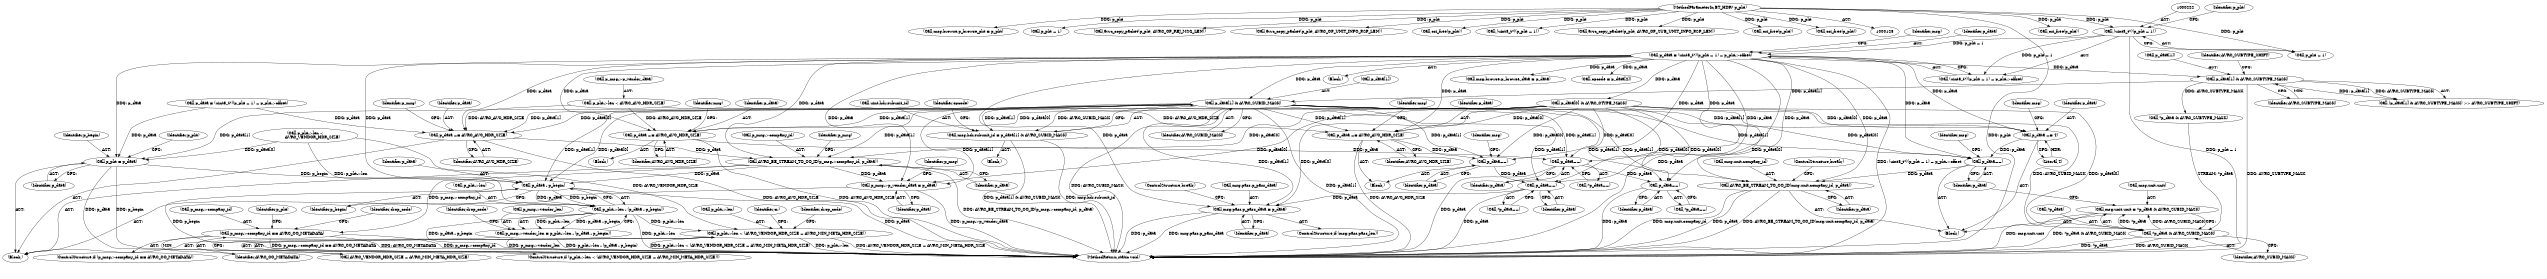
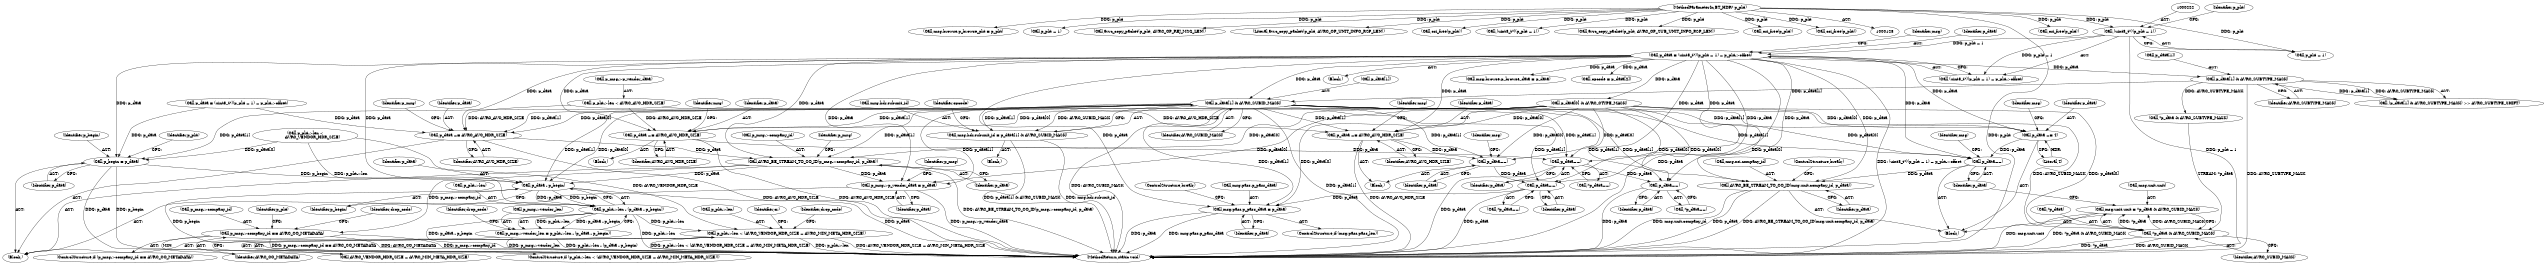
  digraph {
    n1 [label="(Call,p_data[1] & AVRC_SUBID_MASK)"]
    n2 [label="(Call,msg.hdr.subunit_id = p_data[1] & AVRC_SUBID_MASK)"]
    n3 [label="(Call,p_data += 4)"]
    n4 [label="(Call,p_data++)"]
    n5 [label="(Call,AVRC_BE_STREAM_TO_CO_ID(msg.unit.company_id, p_data))"]
    n6 [label="(Call,*p_data & AVRC_SUBID_MASK)"]
    n7 [label="(Call,p_data += AVRC_AVC_HDR_SIZE)"]
    n8 [label="(Call,p_data++)"]
    n9 [label="(Call,p_data++)"]
-   n10 [label="(Call,p_pkt = p_data)"]
+   n10 [label="(Call,p_begin = p_data)"]
    n11 [label="(Call,p_data - p_begin)"]
    n12 [label="(Call,p_data += AVRC_AVC_HDR_SIZE)"]
    n13 [label="(Call,AVRC_BE_STREAM_TO_CO_ID(p_msg->company_id, p_data))"]
    n14 [label="(Call,p_msg->p_vendor_data = p_data)"]
    n15 [label="(Call,p_data += AVRC_AVC_HDR_SIZE)"]
    n16 [label="(Call,p_data++)"]
    n17 [label="(Call,p_data++)"]
    n18 [label="(Call,msg.pass.p_pass_data = p_data)"]
    n19 [label="(MethodReturn,static void)"]
    n20 [label="(Identifier,AVRC_SUBID_MASK)"]
    n21 [label="(Block,)"]
    n22 [label="(Block,)"]
    n23 [label="(Literal,4)"]
    n24 [label="(Identifier,p_data)"]
    n25 [label="(Identifier,p_data)"]
    n26 [label="(Call,msg.unit.unit = *p_data & AVRC_SUBID_MASK)"]
    n27 [label="(Identifier,AVRC_SUBID_MASK)"]
    n28 [label="(Block,)"]
    n29 [label="(Identifier,AVRC_AVC_HDR_SIZE)"]
    n30 [label="(Call,*p_data++)"]
    n31 [label="(Identifier,p_data)"]
    n32 [label="(Identifier,p_data)"]
    n33 [label="(Call,*p_data++)"]
    n34 [label="(Identifier,p_data)"]
    n35 [label="(Block,)"]
    n36 [label="(Call,p_pkt->len - (p_data - p_begin))"]
    n37 [label="(Identifier,p_begin)"]
    n38 [label="(Identifier,AVRC_AVC_HDR_SIZE)"]
    n39 [label="(Call,p_msg->company_id == AVRC_CO_METADATA)"]
    n40 [label="(Identifier,p_data)"]
    n41 [label="(Identifier,p_data)"]
    n42 [label="(Identifier,AVRC_AVC_HDR_SIZE)"]
    n43 [label="(Block,)"]
    n44 [label="(Identifier,p_data)"]
    n45 [label="(Identifier,p_data)"]
    n46 [label="(Call,*p_data++)"]
    n47 [label="(ControlStructure,if (msg.pass.pass_len))"]
    n48 [label="(Identifier,p_data)"]
    n49 [label="(Call,p_data[1] & AVRC_SUBTYPE_MASK)"]
    n50 [label="(Identifier,AVRC_SUBTYPE_MASK)"]
    n51 [label="(Call,(p_data[1] & AVRC_SUBTYPE_MASK) >> AVRC_SUBTYPE_SHIFT)"]
    n52 [label="(Call,*p_data & AVRC_SUBTYPE_MASK)"]
    n53 [label="(Call,p_data = (uint8_t*)(p_pkt + 1) + p_pkt->offset)"]
    n54 [label="(Block,)"]
    n55 [label="(Call,p_data[0] & AVRC_CTYPE_MASK)"]
    n56 [label="(Call,msg.browse.p_browse_data = p_data)"]
    n57 [label="(Call,opcode = p_data[2])"]
    n58 [label="(Call,(uint8_t*)(p_pkt + 1) + p_pkt->offset)"]
    n59 [label="(Call,(uint8_t*)(p_pkt + 1))"]
    n60 [label="(Call,p_pkt + 1)"]
    n61 [label="(MethodParameterIn,BT_HDR* p_pkt)"]
    n62 [label="(Call,osi_free(p_pkt))"]
    n63 [label="(Call,msg.browse.p_browse_pkt = p_pkt)"]
    n64 [label="(Call,p_pkt + 1)"]
    n65 [label="(Call,avrc_copy_packet(p_pkt, AVRC_OP_REJ_MSG_LEN))"]
-   n66 [label="(Call,avrc_copy_packet(p_pkt, AVRC_OP_UNIT_INFO_RSP_LEN))"]
+   n66 [label="(Literal,avrc_copy_packet(p_pkt, AVRC_OP_UNIT_INFO_RSP_LEN))"]
    n67 [label="(Call,osi_free(p_pkt))"]
    n68 [label="(Call,(uint8_t*)(p_pkt + 1))"]
    n69 [label="(Call,avrc_copy_packet(p_pkt, AVRC_OP_SUB_UNIT_INFO_RSP_LEN))"]
    n70 [label="(Call,osi_free(p_pkt))"]
    n71 [label="(Call,osi_free(p_pkt))"]
    1000128
    n73 [label="(Call,p_msg->vendor_len = p_pkt->len - (p_data - p_begin))"]
    n74 [label="(Call,p_pkt->len < (AVRC_VENDOR_HDR_SIZE + AVRC_MIN_META_HDR_SIZE))"]
    n75 [label="(Call,AVRC_VENDOR_HDR_SIZE + AVRC_MIN_META_HDR_SIZE)"]
    n76 [label="(ControlStructure,if (p_pkt->len < (AVRC_VENDOR_HDR_SIZE + AVRC_MIN_META_HDR_SIZE)))"]
    n77 [label="(ControlStructure,if (p_msg->company_id == AVRC_CO_METADATA))"]
    n78 [label="(Identifier,AVRC_CO_METADATA)"]
    n79 [label="(Identifier,p_data)"]
    n80 [label="(Call,p_msg->p_vendor_data)"]
    n81 [label="(Call,p_pkt->len < AVRC_AVC_HDR_SIZE)"]
    n82 [label="(Identifier,p_msg)"]
    n83 [label="(Identifier,msg)"]
-   n84 [label="(Call,uint.hdr.subunit_id)"]
+   n84 [label="(Call,msg.hdr.subunit_id)"]
    n85 [label="(Call,p_data[1])"]
    n86 [label="(Call,p_pkt->len <\n            AVRC_VENDOR_HDR_SIZE)"]
    n87 [label="(Identifier,p_msg)"]
    n88 [label="(Identifier,msg)"]
    n89 [label="(Identifier,p_begin)"]
    n90 [label="(Call,msg.pass.p_pass_data)"]
    n91 [label="(Call,p_pkt->len)"]
    n92 [label="(Identifier,msg)"]
    n93 [label="(Call,*p_data)"]
    n94 [label="(Call,p_msg->company_id)"]
    n95 [label="(Call,p_msg->company_id)"]
    n96 [label="(Identifier,drop_code)"]
    n97 [label="(Call,p_pkt->len)"]
    n98 [label="(Identifier,p_data)"]
    n99 [label="(Call,p_data[1])"]
    n100 [label="(Call,p_data = (uint8_t*)(p_pkt + 1) + p_pkt->offset)"]
    n101 [label="(Call,p_msg->vendor_len)"]
    n102 [label="(Identifier,p_data)"]
    n103 [label="(Identifier,p_data)"]
    n104 [label="(Identifier,opcode)"]
    n105 [label="(ControlStructure,break;)"]
    n106 [label="(Call,msg.unit.unit)"]
    n107 [label="(Identifier,cr)"]
    n108 [label="(Identifier,p_data)"]
    n109 [label="(Identifier,msg)"]
    n110 [label="(Identifier,p_msg)"]
    n111 [label="(Identifier,p_pkt)"]
-   n112 [label="(Call,msg.unit.company_id)"]
+   n112 [label="(Call,msg.osi.company_id)"]
    n113 [label="(Identifier,p_pkt)"]
    n114 [label="(ControlStructure,break;)"]
    n115 [label="(Identifier,p_data)"]
    n116 [label="(Identifier,drop_code)"]
    n117 [label="(Identifier,drop_code)"]
    n118 [label="(Identifier,msg)"]
    n119 [label="(Identifier,msg)"]
-   n120 [label="(Identifier,AVRC_SUBTYPE_SHIFT)"]
    n121 [label="(Identifier,p_pkt)"]
    1000222
    n1 -> n2 [label="AST: "]
    n1 -> n2 [label="DDG: p_data[1]"]
    n1 -> n2 [label="DDG: AVRC_SUBID_MASK"]
    n1 -> n3 [label="DDG: p_data[1]"]
    n1 -> n4 [label="DDG: p_data[1]"]
    n1 -> n5 [label="DDG: p_data[1]"]
    n1 -> n6 [label="DDG: AVRC_SUBID_MASK"]
    n1 -> n7 [label="DDG: p_data[1]"]
    n1 -> n8 [label="DDG: p_data[1]"]
    n1 -> n9 [label="DDG: p_data[1]"]
    n1 -> n10 [label="DDG: p_data[1]"]
    n1 -> n11 [label="DDG: p_data[1]"]
    n1 -> n12 [label="DDG: p_data[1]"]
    n1 -> n13 [label="DDG: p_data[1]"]
    n1 -> n14 [label="DDG: p_data[1]"]
    n1 -> n15 [label="DDG: p_data[1]"]
    n1 -> n16 [label="DDG: p_data[1]"]
    n1 -> n17 [label="DDG: p_data[1]"]
    n1 -> n18 [label="DDG: p_data[1]"]
    n1 -> n19 [label="DDG: AVRC_SUBID_MASK"]
    n1 -> n19 [label="DDG: p_data[1]"]
    n1 -> n20 [label="CFG: "]
    n2 -> n1 [label="CFG: "]
    n2 -> n19 [label="DDG: msg.hdr.subunit_id"]
    n2 -> n19 [label="DDG: p_data[1] & AVRC_SUBID_MASK"]
    n2 -> n21 [label="AST: "]
    n3 -> n4 [label="DDG: p_data"]
    n3 -> n22 [label="AST: "]
    n3 -> n23 [label="CFG: "]
    n4 -> n5 [label="DDG: p_data"]
    n4 -> n22 [label="AST: "]
    n4 -> n24 [label="CFG: "]
    n5 -> n19 [label="DDG: msg.unit.company_id"]
    n5 -> n19 [label="DDG: p_data"]
    n5 -> n19 [label="DDG: AVRC_BE_STREAM_TO_CO_ID(msg.unit.company_id, p_data)"]
    n5 -> n22 [label="AST: "]
    n5 -> n25 [label="CFG: "]
    n6 -> n19 [label="DDG: AVRC_SUBID_MASK"]
    n6 -> n19 [label="DDG: *p_data"]
    n6 -> n26 [label="AST: "]
    n6 -> n26 [label="DDG: *p_data"]
    n6 -> n26 [label="DDG: AVRC_SUBID_MASK"]
    n6 -> n27 [label="CFG: "]
    n7 -> n8 [label="DDG: p_data"]
    n7 -> n19 [label="DDG: AVRC_AVC_HDR_SIZE"]
    n7 -> n28 [label="AST: "]
    n7 -> n29 [label="CFG: "]
    n8 -> n9 [label="DDG: p_data"]
    n8 -> n19 [label="DDG: p_data"]
    n8 -> n30 [label="AST: "]
    n8 -> n31 [label="CFG: "]
    n9 -> n19 [label="DDG: p_data"]
    n9 -> n32 [label="CFG: "]
    n9 -> n33 [label="AST: "]
    n10 -> n11 [label="DDG: p_begin"]
    n10 -> n19 [label="DDG: p_data"]
    n10 -> n19 [label="DDG: p_begin"]
    n10 -> n34 [label="CFG: "]
    n10 -> n35 [label="AST: "]
    n11 -> n19 [label="DDG: p_data"]
    n11 -> n19 [label="DDG: p_begin"]
    n11 -> n36 [label="AST: "]
    n11 -> n36 [label="DDG: p_data"]
    n11 -> n36 [label="DDG: p_begin"]
    n11 -> n37 [label="CFG: "]
    n12 -> n13 [label="DDG: p_data"]
    n12 -> n19 [label="DDG: AVRC_AVC_HDR_SIZE"]
    n12 -> n35 [label="AST: "]
    n12 -> n38 [label="CFG: "]
    n13 -> n11 [label="DDG: p_data"]
    n13 -> n14 [label="DDG: p_data"]
    n13 -> n19 [label="DDG: AVRC_BE_STREAM_TO_CO_ID(p_msg->company_id, p_data)"]
    n13 -> n35 [label="AST: "]
    n13 -> n39 [label="DDG: p_msg->company_id"]
    n13 -> n40 [label="CFG: "]
    n14 -> n19 [label="DDG: p_msg->p_vendor_data"]
    n14 -> n35 [label="AST: "]
    n14 -> n41 [label="CFG: "]
    n15 -> n16 [label="DDG: p_data"]
    n15 -> n19 [label="DDG: AVRC_AVC_HDR_SIZE"]
    n15 -> n42 [label="CFG: "]
    n15 -> n43 [label="AST: "]
    n16 -> n17 [label="DDG: p_data"]
    n16 -> n43 [label="AST: "]
    n16 -> n44 [label="CFG: "]
    n17 -> n18 [label="DDG: p_data"]
    n17 -> n19 [label="DDG: p_data"]
    n17 -> n45 [label="CFG: "]
    n17 -> n46 [label="AST: "]
    n18 -> n19 [label="DDG: msg.pass.p_pass_data"]
    n18 -> n19 [label="DDG: p_data"]
    n18 -> n47 [label="AST: "]
    n18 -> n48 [label="CFG: "]
    n20 -> n1 [label="AST: "]
    n23 -> n3 [label="HDR: "]
    n24 -> n4 [label="AST: "]
    n24 -> n26 [label="CFG: "]
    n25 -> n5 [label="AST: "]
    n26 -> n6 [label="CFG: "]
    n26 -> n19 [label="DDG: msg.unit.unit"]
    n26 -> n19 [label="DDG: *p_data & AVRC_SUBID_MASK"]
    n26 -> n22 [label="AST: "]
    n27 -> n6 [label="AST: "]
    n29 -> n7 [label="AST: "]
    n30 -> n8 [label="CFG: "]
    n31 -> n8 [label="AST: "]
    n32 -> n9 [label="AST: "]
    n33 -> n9 [label="CFG: "]
    n34 -> n10 [label="AST: "]
    n36 -> n11 [label="CFG: "]
    n36 -> n19 [label="DDG: p_data - p_begin"]
    n36 -> n19 [label="DDG: p_pkt->len"]
    n36 -> n73 [label="AST: "]
    n36 -> n73 [label="DDG: p_pkt->len"]
    n36 -> n73 [label="DDG: p_data - p_begin"]
    n36 -> n74 [label="DDG: p_pkt->len"]
    n37 -> n11 [label="AST: "]
    n38 -> n12 [label="AST: "]
    n39 -> n19 [label="DDG: p_msg->company_id == AVRC_CO_METADATA"]
    n39 -> n19 [label="DDG: p_msg->company_id"]
    n39 -> n19 [label="DDG: AVRC_CO_METADATA"]
    n39 -> n77 [label="AST: "]
    n39 -> n78 [label="MIN: "]
    n40 -> n13 [label="AST: "]
    n41 -> n14 [label="AST: "]
    n42 -> n15 [label="AST: "]
    n44 -> n16 [label="AST: "]
    n45 -> n17 [label="AST: "]
    n46 -> n17 [label="CFG: "]
    n48 -> n18 [label="AST: "]
    n49 -> n1 [label="DDG: p_data[1]"]
    n49 -> n19 [label="DDG: AVRC_SUBTYPE_MASK"]
    n49 -> n50 [label="CFG: "]
    n49 -> n51 [label="AST: "]
    n49 -> n51 [label="DDG: p_data[1]"]
    n49 -> n51 [label="DDG: AVRC_SUBTYPE_MASK"]
    n49 -> n52 [label="DDG: AVRC_SUBTYPE_MASK"]
-   n50 -> n49 [label="MIN: "]
+   n50 -> n49 [label="AST: "]
    n52 -> n6 [label="STREAM: *p_data"]
    n53 -> n1 [label="DDG: p_data"]
    n53 -> n3 [label="DDG: p_data"]
    n53 -> n4 [label="DDG: p_data"]
    n53 -> n5 [label="DDG: p_data"]
    n53 -> n7 [label="DDG: p_data"]
    n53 -> n8 [label="DDG: p_data"]
    n53 -> n9 [label="DDG: p_data"]
    n53 -> n10 [label="DDG: p_data"]
    n53 -> n11 [label="DDG: p_data"]
    n53 -> n12 [label="DDG: p_data"]
    n53 -> n13 [label="DDG: p_data"]
    n53 -> n14 [label="DDG: p_data"]
    n53 -> n15 [label="DDG: p_data"]
    n53 -> n16 [label="DDG: p_data"]
    n53 -> n17 [label="DDG: p_data"]
    n53 -> n18 [label="DDG: p_data"]
    n53 -> n19 [label="DDG: p_data"]
    n53 -> n19 [label="DDG: (uint8_t*)(p_pkt + 1) + p_pkt->offset"]
    n53 -> n49 [label="DDG: p_data"]
    n53 -> n54 [label="AST: "]
    n53 -> n55 [label="DDG: p_data"]
    n53 -> n56 [label="DDG: p_data"]
    n53 -> n57 [label="DDG: p_data"]
    n53 -> n58 [label="CFG: "]
    n55 -> n3 [label="DDG: p_data[0]"]
    n55 -> n4 [label="DDG: p_data[0]"]
    n55 -> n5 [label="DDG: p_data[0]"]
    n55 -> n6 [label="DDG: p_data[0]"]
    n55 -> n7 [label="DDG: p_data[0]"]
    n55 -> n8 [label="DDG: p_data[0]"]
    n55 -> n9 [label="DDG: p_data[0]"]
    n55 -> n11 [label="DDG: p_data[0]"]
    n55 -> n12 [label="DDG: p_data[0]"]
    n55 -> n13 [label="DDG: p_data[0]"]
    n55 -> n14 [label="DDG: p_data[0]"]
    n55 -> n15 [label="DDG: p_data[0]"]
    n55 -> n16 [label="DDG: p_data[0]"]
    n55 -> n17 [label="DDG: p_data[0]"]
    n55 -> n18 [label="DDG: p_data[0]"]
    n58 -> n53 [label="AST: "]
    n59 -> n19 [label="DDG: p_pkt + 1"]
    n59 -> n53 [label="DDG: p_pkt + 1"]
    n59 -> n58 [label="AST: "]
    n59 -> n58 [label="DDG: p_pkt + 1"]
    n59 -> n60 [label="CFG: "]
    n60 -> n59 [label="AST: "]
    n61 -> n19 [label="DDG: p_pkt"]
    n61 -> n59 [label="DDG: p_pkt"]
    n61 -> n60 [label="DDG: p_pkt"]
    n61 -> n62 [label="DDG: p_pkt"]
    n61 -> n63 [label="DDG: p_pkt"]
    n61 -> n64 [label="DDG: p_pkt"]
    n61 -> n65 [label="DDG: p_pkt"]
    n61 -> n66 [label="DDG: p_pkt"]
    n61 -> n67 [label="DDG: p_pkt"]
    n61 -> n68 [label="DDG: p_pkt"]
    n61 -> n69 [label="DDG: p_pkt"]
    n61 -> n70 [label="DDG: p_pkt"]
    n61 -> n71 [label="DDG: p_pkt"]
    n61 -> 1000128 [label="AST: "]
    n73 -> n19 [label="DDG: p_msg->vendor_len"]
    n73 -> n19 [label="DDG: p_pkt->len - (p_data - p_begin)"]
    n73 -> n35 [label="AST: "]
    n73 -> n36 [label="CFG: "]
    n74 -> n19 [label="DDG: AVRC_VENDOR_HDR_SIZE + AVRC_MIN_META_HDR_SIZE"]
    n74 -> n19 [label="DDG: p_pkt->len < (AVRC_VENDOR_HDR_SIZE + AVRC_MIN_META_HDR_SIZE)"]
    n74 -> n19 [label="DDG: p_pkt->len"]
    n74 -> n75 [label="CFG: "]
    n74 -> n76 [label="AST: "]
    n75 -> n74 [label="AST: "]
    n78 -> n39 [label="AST: "]
    n79 -> n53 [label="AST: "]
    n80 -> n81 [label="AST: "]
    n81 -> n7 [label="DDG: AVRC_AVC_HDR_SIZE"]
    n81 -> n12 [label="DDG: AVRC_AVC_HDR_SIZE"]
    n81 -> n15 [label="DDG: AVRC_AVC_HDR_SIZE"]
    n82 -> n13 [label="CFG: "]
    n83 -> n3 [label="CFG: "]
    n84 -> n2 [label="AST: "]
    n85 -> n49 [label="AST: "]
    n86 -> n10 [label="DDG: p_data[0]"]
    n86 -> n36 [label="DDG: p_pkt->len"]
    n86 -> n74 [label="DDG: AVRC_VENDOR_HDR_SIZE"]
    n87 -> n12 [label="CFG: "]
    n88 -> n53 [label="CFG: "]
    n89 -> n10 [label="AST: "]
    n90 -> n18 [label="AST: "]
    n91 -> n74 [label="AST: "]
    n92 -> n7 [label="CFG: "]
    n93 -> n6 [label="AST: "]
    n94 -> n39 [label="AST: "]
    n95 -> n13 [label="AST: "]
    n96 -> n73 [label="CFG: "]
    n97 -> n36 [label="AST: "]
    n98 -> n12 [label="AST: "]
    n99 -> n1 [label="AST: "]
    n100 -> n10 [label="DDG: p_data"]
    n100 -> n12 [label="DDG: p_data"]
    n101 -> n73 [label="AST: "]
    n102 -> n15 [label="AST: "]
    n103 -> n11 [label="AST: "]
    n104 -> n2 [label="CFG: "]
    n105 -> n5 [label="CFG: "]
    n106 -> n26 [label="AST: "]
    n107 -> n74 [label="CFG: "]
    n108 -> n7 [label="AST: "]
    n109 -> n16 [label="CFG: "]
    n110 -> n14 [label="CFG: "]
    n111 -> n59 [label="CFG: "]
    n112 -> n5 [label="AST: "]
    n113 -> n39 [label="CFG: "]
    n114 -> n18 [label="CFG: "]
    n115 -> n3 [label="AST: "]
    n116 -> n39 [label="CFG: "]
    n117 -> n74 [label="CFG: "]
    n118 -> n15 [label="CFG: "]
    n119 -> n4 [label="CFG: "]
-   n120 -> n49 [label="CFG: "]
    n121 -> n10 [label="CFG: "]
    1000222 -> n59 [label="AST: "]
  }
